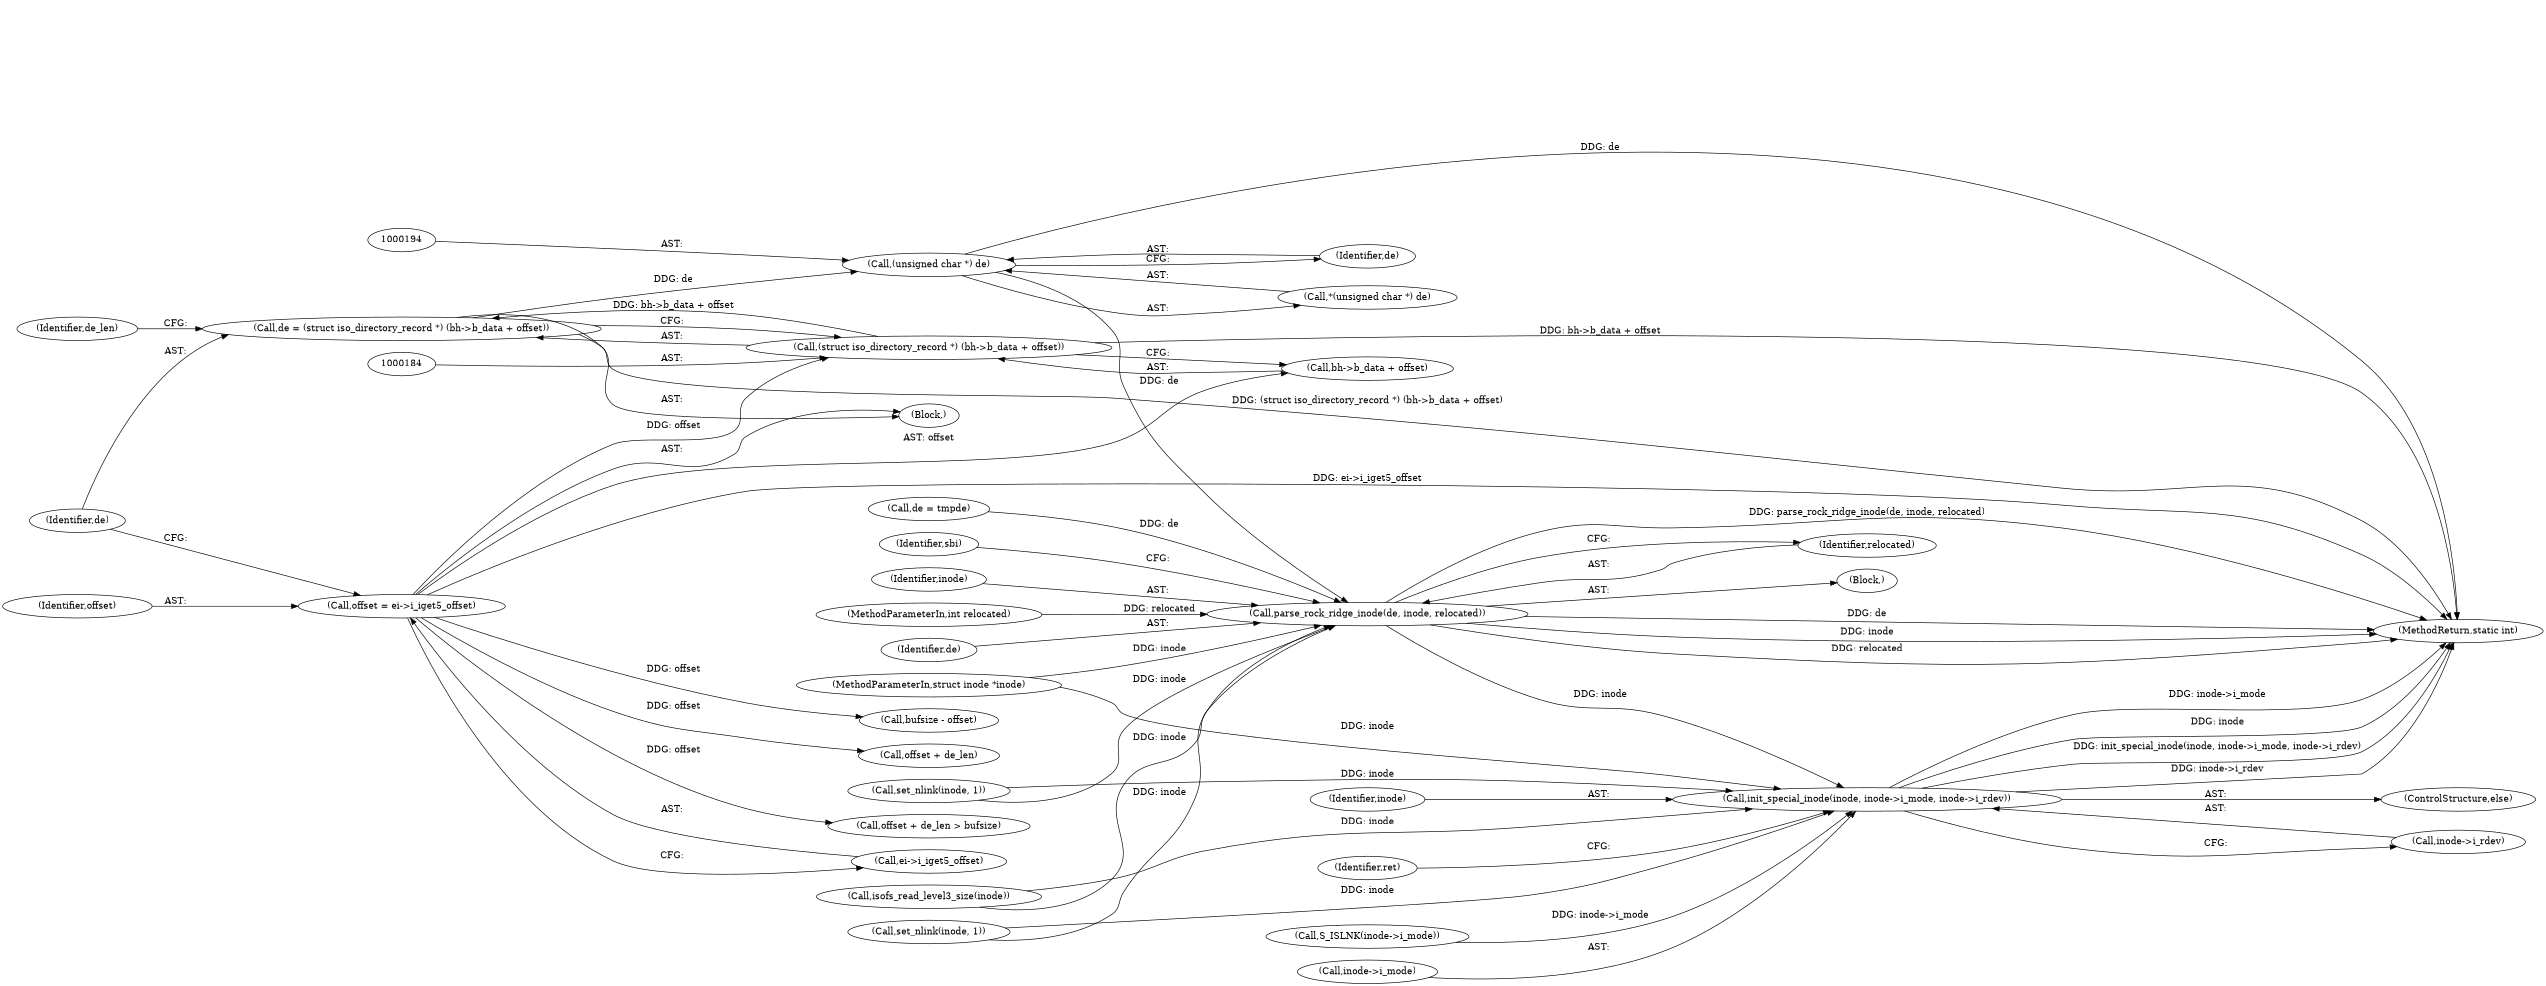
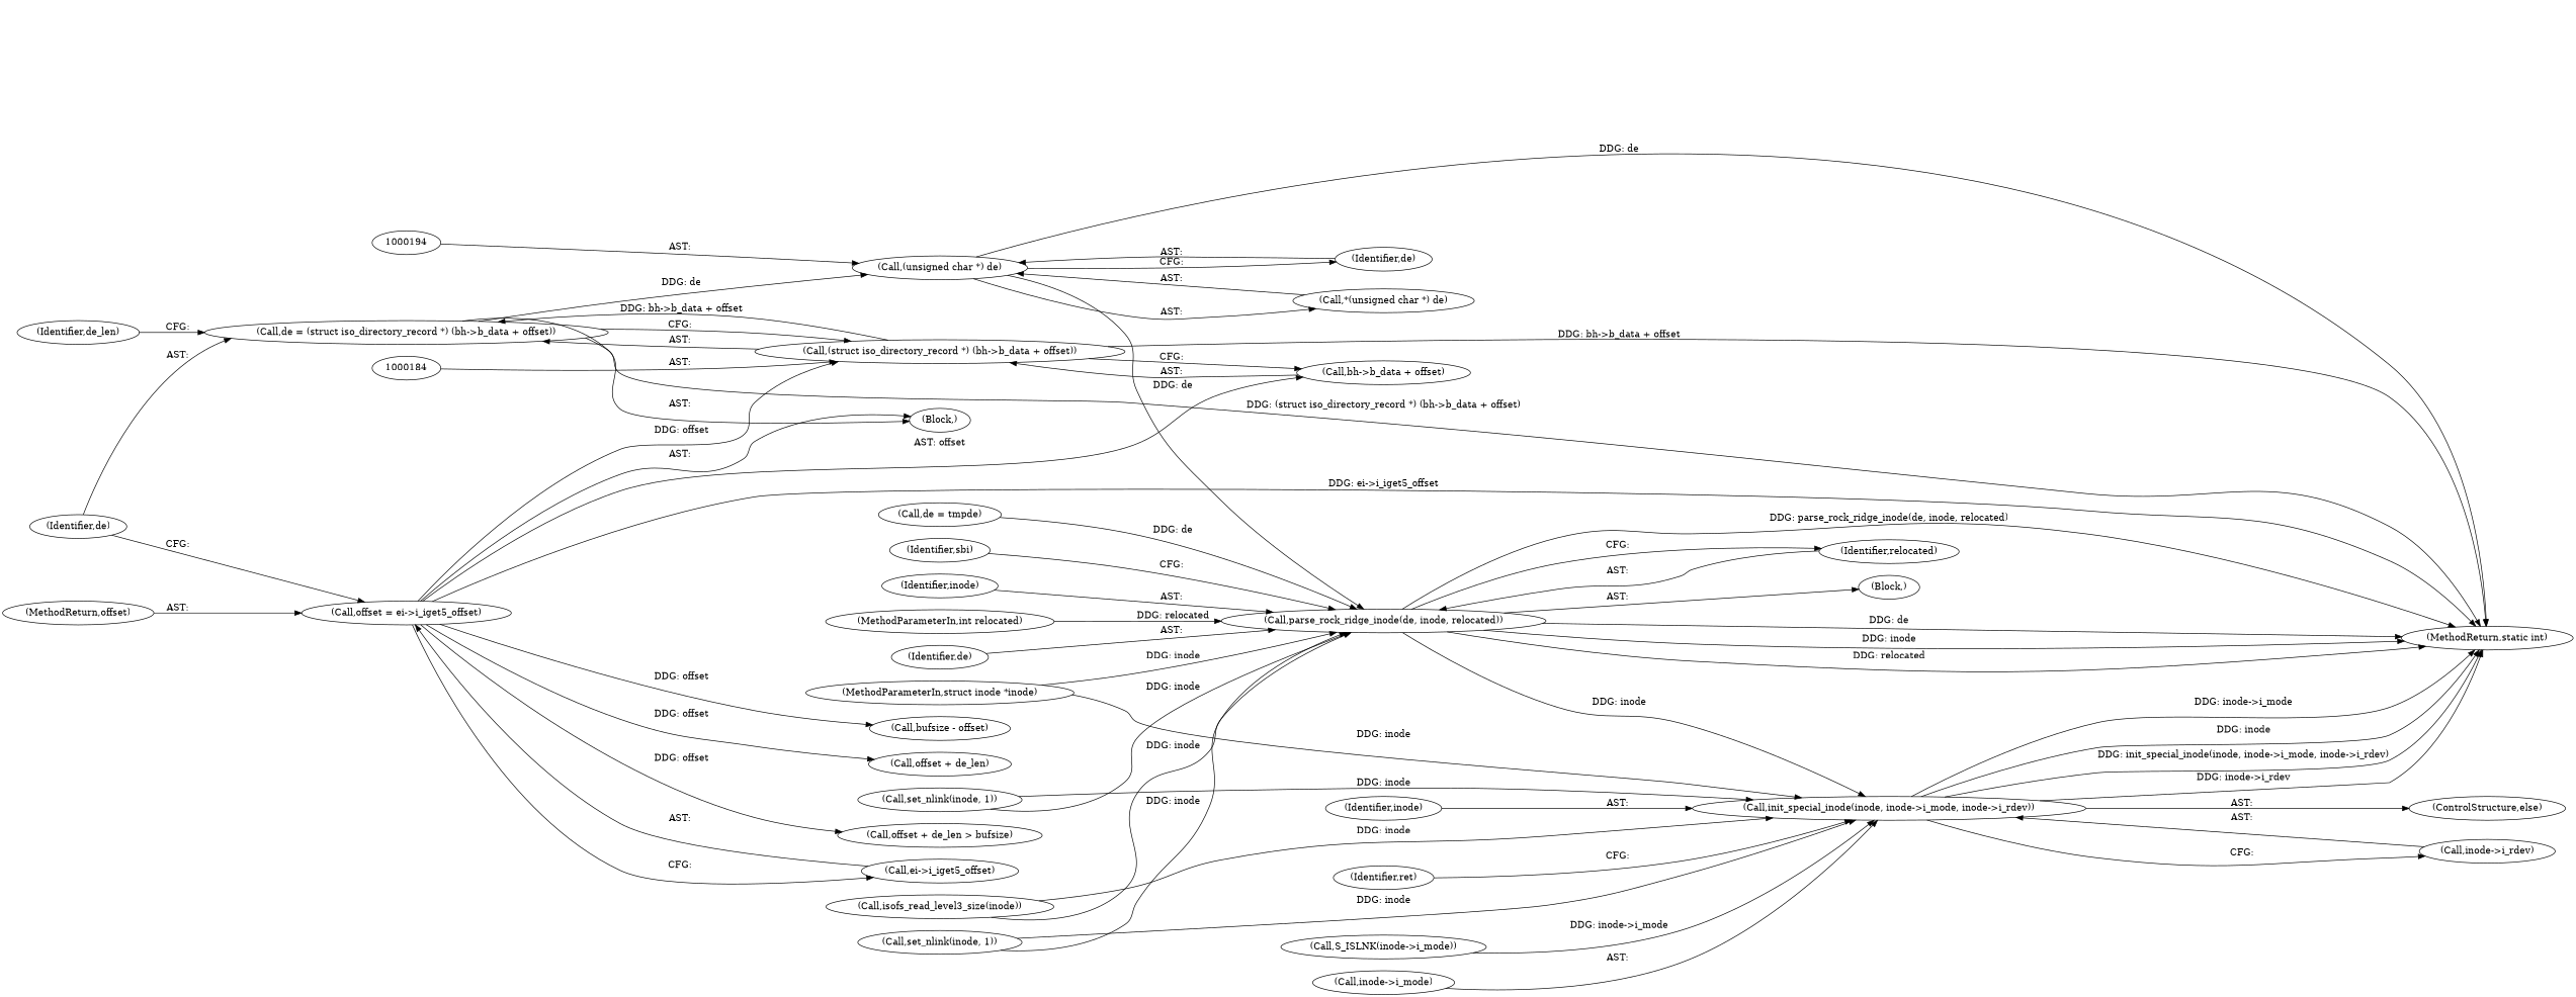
  digraph {
    rankdir=LR
    n1 [label="(Call,de = (struct iso_directory_record *) (bh->b_data + offset))"]
    n2 [label="(Call,(struct iso_directory_record *) (bh->b_data + offset))"]
    n3 [label="(Call,(unsigned char *) de)"]
    n4 [label="(Block,)"]
    n5 [label="(MethodReturn,static int)"]
    n6 [label="(Call,bh->b_data + offset)"]
    n7 [label="(Call,parse_rock_ridge_inode(de, inode, relocated))"]
    n8 [label="(Identifier,de)"]
    n9 [label="(Call,*(unsigned char *) de)"]
    n10 [label="(Call,offset = ei->i_iget5_offset)"]
    n11 [label="(Call,bufsize - offset)"]
    n12 [label="(Call,offset + de_len)"]
    n13 [label="(Call,offset + de_len > bufsize)"]
    n14 [label="(Call,ei->i_iget5_offset)"]
    n15 [label="(Call,init_special_inode(inode, inode->i_mode, inode->i_rdev))"]
    n16 [label="(Identifier,relocated)"]
    n17 [label="(Block,)"]
    n18 [label="(ControlStructure,else)"]
    n19 [label="(Call,inode->i_rdev)"]
    n20 [label="(Call,inode->i_mode)"]
    n21 [label="(Call,isofs_read_level3_size(inode))"]
    n22 [label="(Identifier,inode)"]
    n23 [label="(Call,set_nlink(inode, 1))"]
    n24 [label="(Identifier,de)"]
    n25 [label="(Identifier,inode)"]
    n26 [label="(Identifier,ret)"]
    n27 [label="(Call,set_nlink(inode, 1))"]
-   n28 [label="(Identifier,offset)"]
+   n28 [label="(MethodReturn,offset)"]
    n29 [label="(Call,de = tmpde)"]
    n30 [label="(Identifier,sbi)"]
    n31 [label="(MethodParameterIn,struct inode *inode)"]
    n32 [label="(Identifier,de_len)"]
    n33 [label="(MethodParameterIn,int relocated)"]
    n34 [label="(Call,S_ISLNK(inode->i_mode))"]
    n35 [label="(Identifier,de)"]
    1000184
    1000194
    n1 -> n2 [label="CFG: "]
    n1 -> n3 [label="DDG: de"]
    n1 -> n4 [label="AST: "]
    n1 -> n5 [label="DDG: (struct iso_directory_record *) (bh->b_data + offset)"]
    n2 -> n1 [label="AST: "]
    n2 -> n1 [label="DDG: bh->b_data + offset"]
    n2 -> n5 [label="DDG: bh->b_data + offset"]
    n2 -> n6 [label="CFG: "]
    n3 -> n5 [label="DDG: de"]
    n3 -> n7 [label="DDG: de"]
    n3 -> n8 [label="CFG: "]
    n3 -> n9 [label="AST: "]
    n6 -> n2 [label="AST: "]
    n7 -> n5 [label="DDG: de"]
    n7 -> n5 [label="DDG: inode"]
    n7 -> n5 [label="DDG: relocated"]
    n7 -> n5 [label="DDG: parse_rock_ridge_inode(de, inode, relocated)"]
    n7 -> n15 [label="DDG: inode"]
    n7 -> n16 [label="CFG: "]
    n7 -> n17 [label="AST: "]
    n8 -> n3 [label="AST: "]
    n9 -> n3 [label="AST: "]
    n10 -> n2 [label="DDG: offset"]
    n10 -> n4 [label="AST: "]
    n10 -> n5 [label="DDG: ei->i_iget5_offset"]
    n10 -> n6 [label="AST: offset"]
    n10 -> n11 [label="DDG: offset"]
    n10 -> n12 [label="DDG: offset"]
    n10 -> n13 [label="DDG: offset"]
    n10 -> n14 [label="CFG: "]
    n14 -> n10 [label="AST: "]
    n15 -> n5 [label="DDG: inode->i_rdev"]
    n15 -> n5 [label="DDG: inode->i_mode"]
    n15 -> n5 [label="DDG: inode"]
    n15 -> n5 [label="DDG: init_special_inode(inode, inode->i_mode, inode->i_rdev)"]
    n15 -> n18 [label="AST: "]
    n15 -> n19 [label="CFG: "]
    n16 -> n7 [label="AST: "]
    n19 -> n15 [label="AST: "]
    n20 -> n15 [label="AST: "]
    n21 -> n7 [label="DDG: inode"]
    n21 -> n15 [label="DDG: inode"]
    n22 -> n7 [label="AST: "]
    n23 -> n7 [label="DDG: inode"]
    n23 -> n15 [label="DDG: inode"]
    n24 -> n7 [label="AST: "]
    n25 -> n15 [label="AST: "]
    n26 -> n15 [label="CFG: "]
    n27 -> n7 [label="DDG: inode"]
    n27 -> n15 [label="DDG: inode"]
    n28 -> n10 [label="AST: "]
    n29 -> n7 [label="DDG: de"]
    n30 -> n7 [label="CFG: "]
    n31 -> n7 [label="DDG: inode"]
    n31 -> n15 [label="DDG: inode"]
    n32 -> n1 [label="CFG: "]
    n33 -> n7 [label="DDG: relocated"]
    n34 -> n15 [label="DDG: inode->i_mode"]
    n35 -> n1 [label="AST: "]
    n35 -> n10 [label="CFG: "]
    1000184 -> n2 [label="AST: "]
    1000194 -> n3 [label="AST: "]
  }
